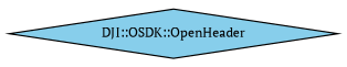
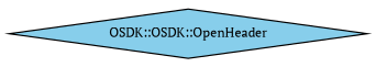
  digraph {
    rankdir=LR
    fontname="PT Serif"
-   n1 [color=black fillcolor=skyblue fontname="PT Serif" fontsize=10 height=0.2 label="DJI::OSDK::OpenHeader" shape=diamond style=filled width=0.4]
+   n1 [color=black fillcolor=skyblue fontname="PT Serif" fontsize=10 height=0.2 label="OSDK::OSDK::OpenHeader" shape=diamond style=filled width=0.4]
  }
